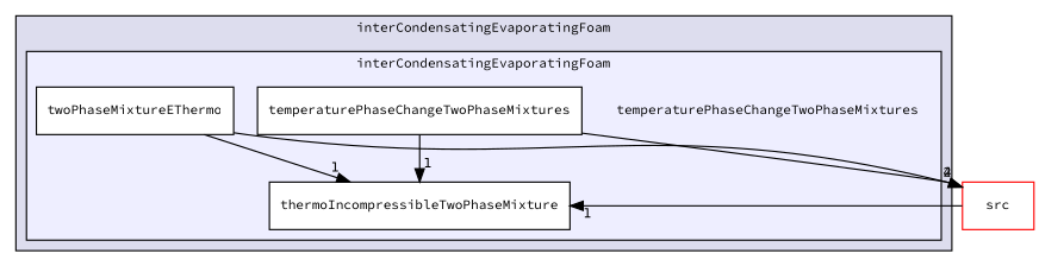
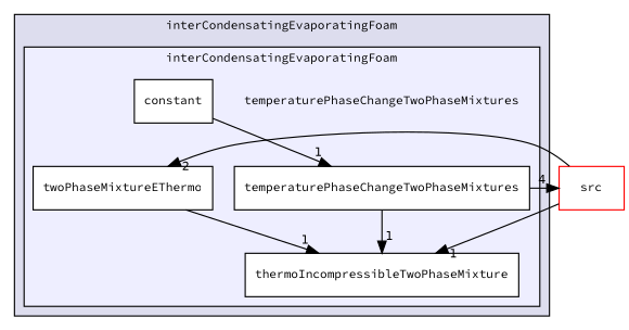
  digraph {
    compound=true
    fontname="Source Code Pro"
    node [fontname="Source Code Pro" fontsize=10 shape=box color=black fillcolor=white style=filled]
    edge [fontname="Source Code Pro" headlabel=1 labeldistance=1.5 labelfontname=Helvetica labelfontsize=10]
    n1 [label=temperaturePhaseChangeTwoPhaseMixtures shape=plaintext color="" fillcolor="" style=""]
+   n2 [label=constant]
    n3 [label=temperaturePhaseChangeTwoPhaseMixtures]
    n4 [label=thermoIncompressibleTwoPhaseMixture]
    n5 [label=twoPhaseMixtureEThermo]
    n6 [color=red label=src fillcolor="" style=""]
    subgraph cluster_1 {
      bgcolor="#ddddee"
      fontsize=10
      label=interCondensatingEvaporatingFoam
      pencolor=black
      subgraph cluster_2 {
        bgcolor="#eeeeff"
        fontsize=10
        label=interCondensatingEvaporatingFoam
        pencolor=black
        n1
+       n2
        n3
        n4
        n5
      }
    }
+   n2 -> n3
    n3 -> n4
    n3 -> n6 [headlabel=4]
    n5 -> n4
-   n5 -> n6 [headlabel=2]
+   n6 -> n5 [headlabel=2]
    n6 -> n4
  }
